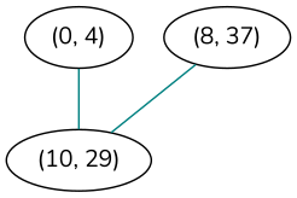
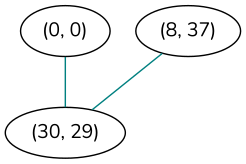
  graph {
    fontname=Nunito
    node [fontname=Nunito]
    edge [color=teal fontname=Nunito]
-   "(0, 0)" [label="(0, 4)"]
-   "(10, 29)"
+   "(0, 0)"
+   "(10, 29)" [label="(30, 29)"]
    "(8, 37)"
    "(0, 0)" -- "(10, 29)" [weight=4]
    "(8, 37)" -- "(10, 29)" [weight=1]
  }
